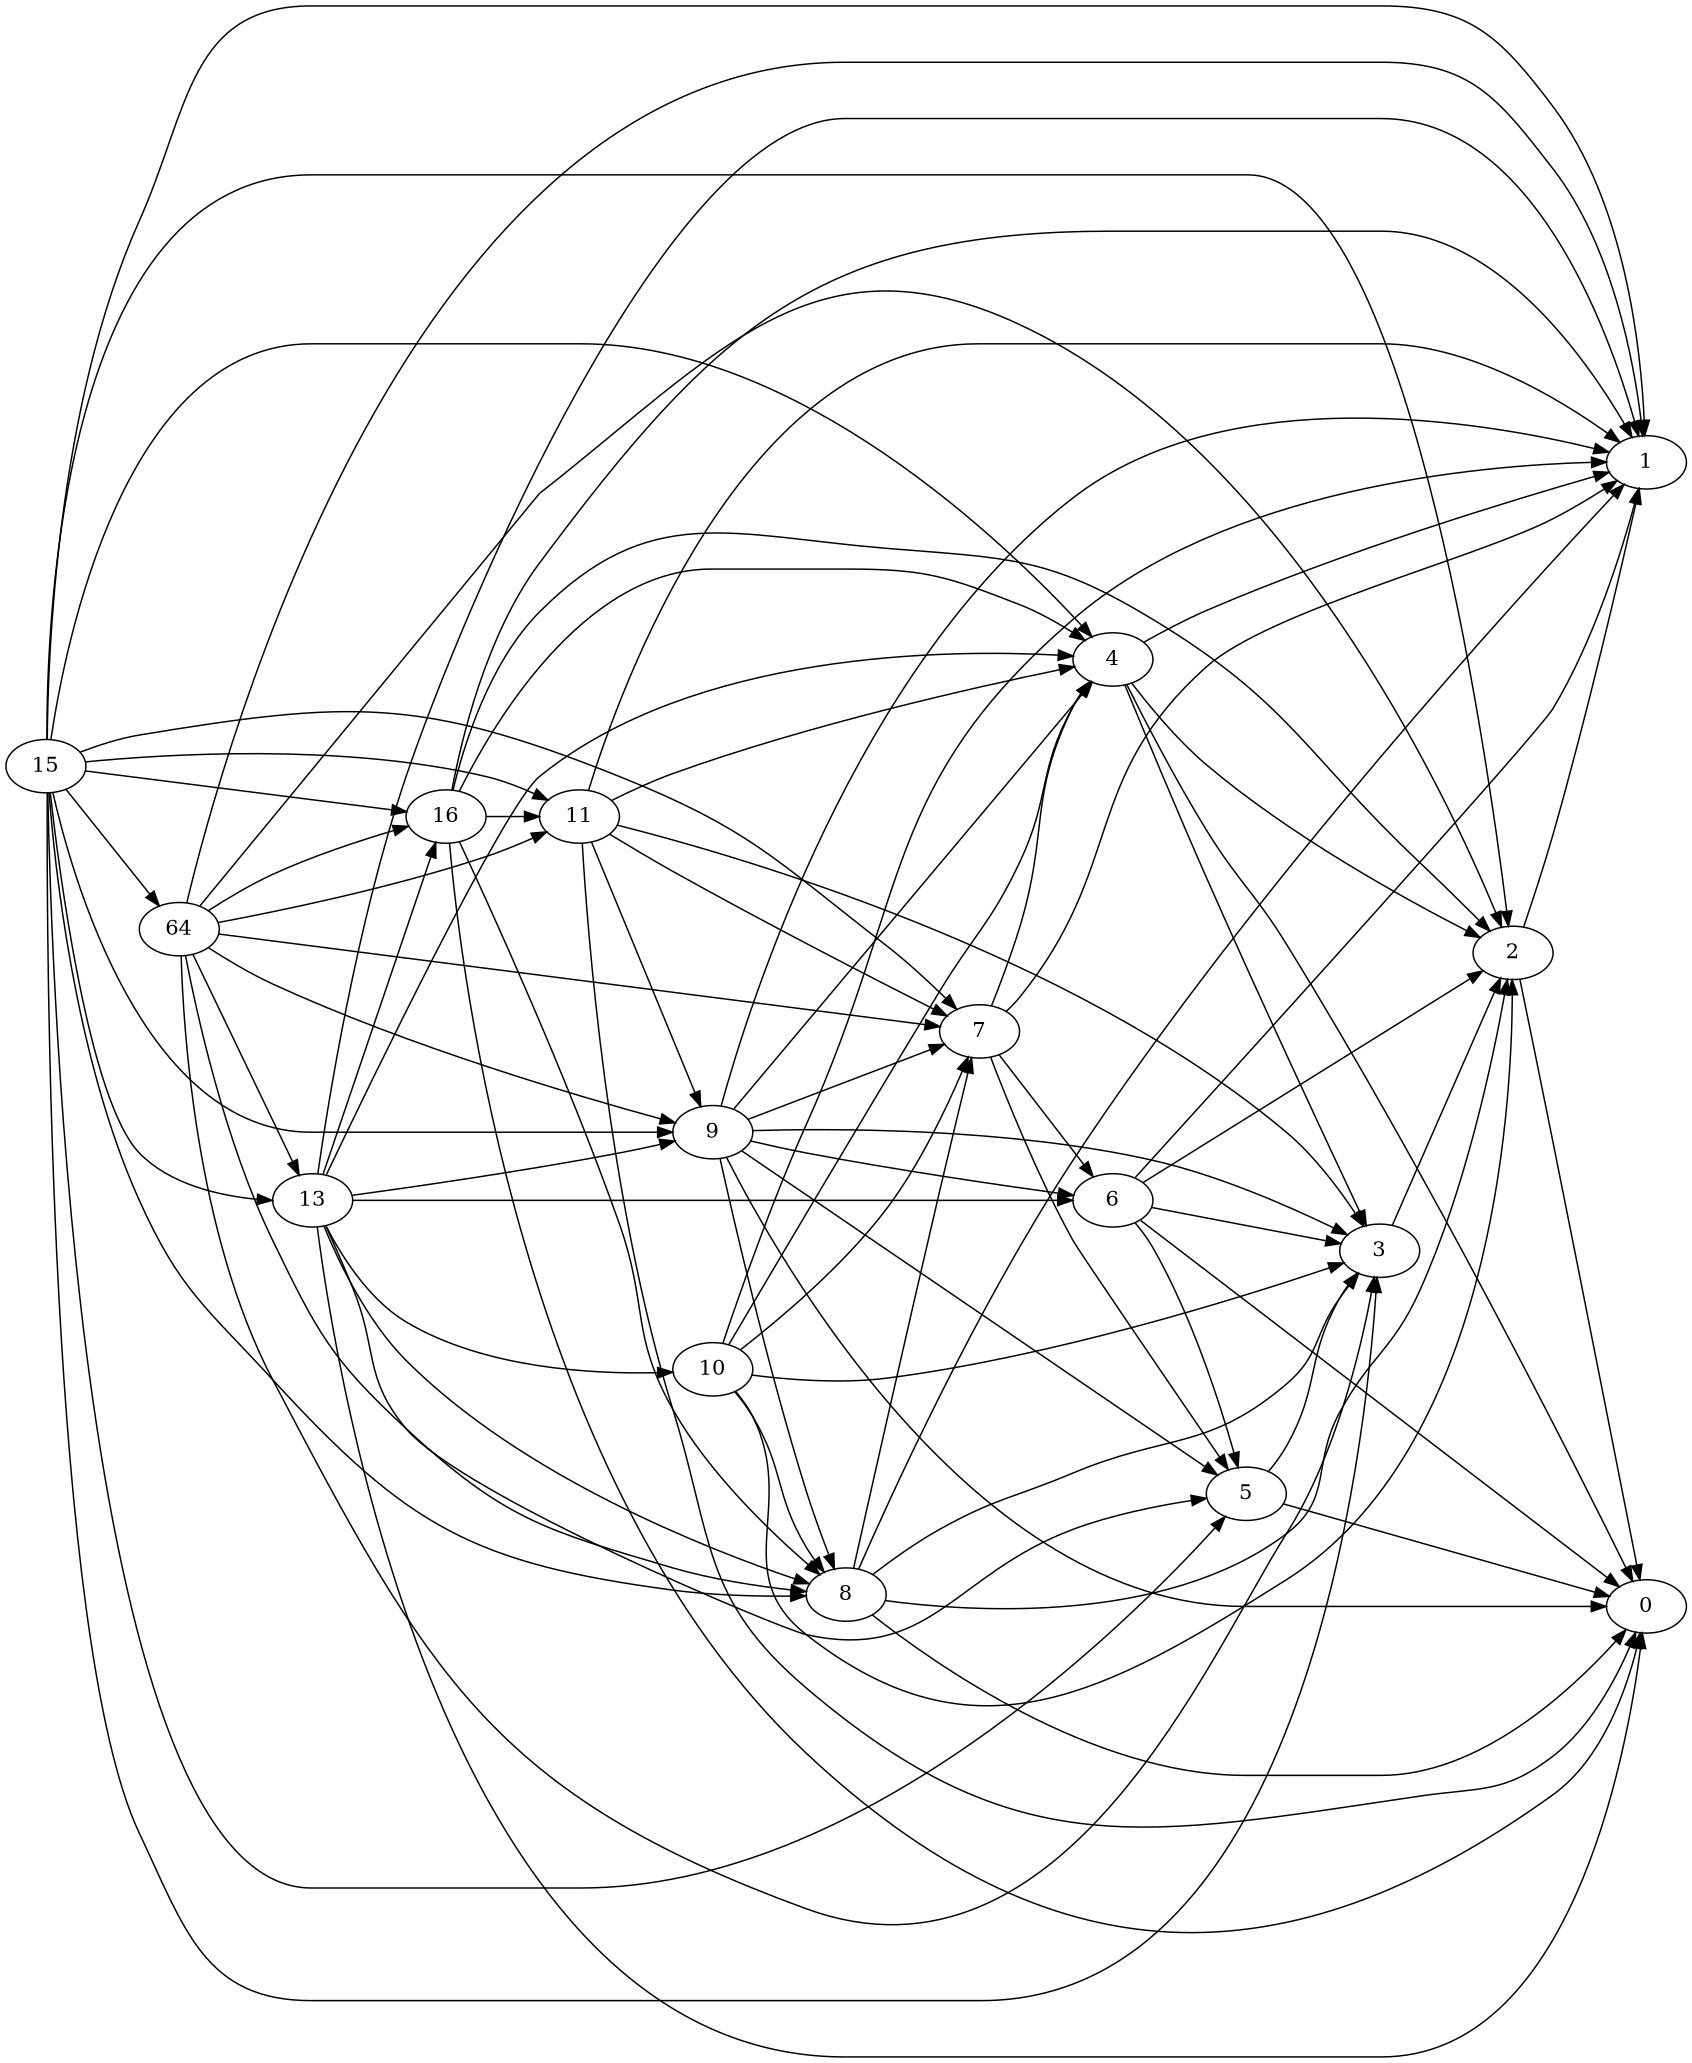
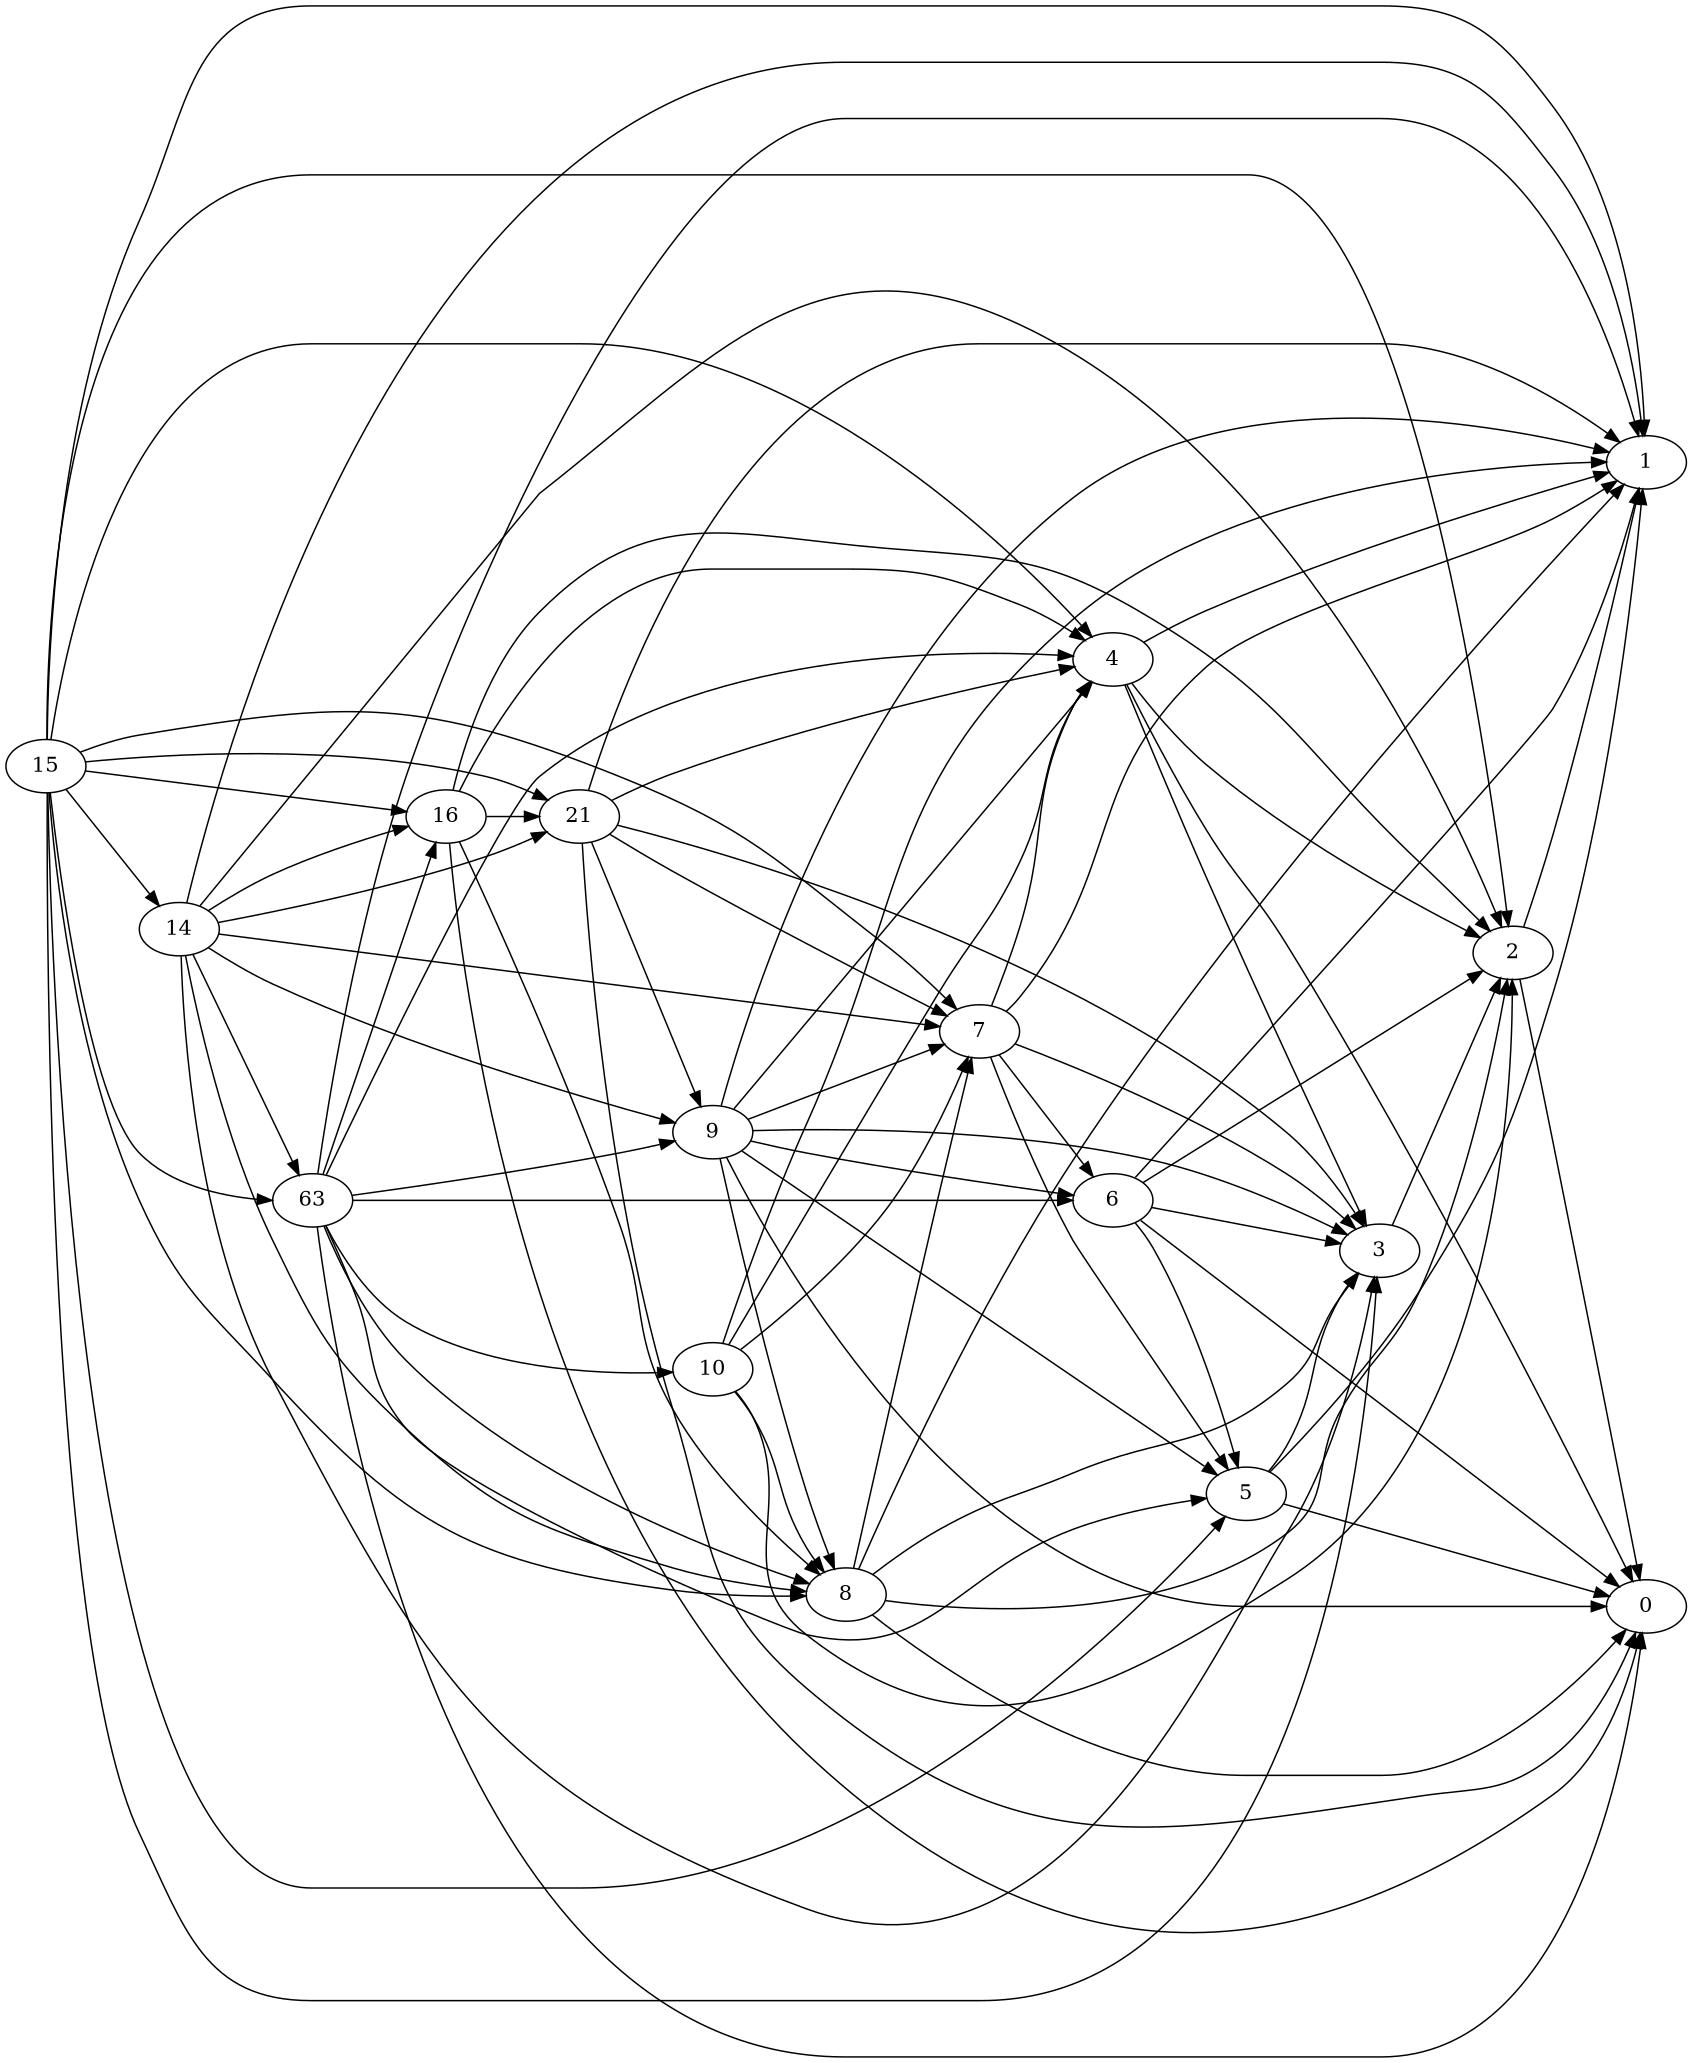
  digraph {
    "Duplicate states"=0
    GraphType=Random
    "Max states in OPEN"=0
    Modes="120000ms; topo-ordered tasks, ; Pruning: task equivalence, fixed order ready list, ; F-value: ; Optimisation: best schedule length (SL) optimisation on equal, "
    NumberOfTasks=16
    "Pruned using list schedule length"=225
    "States removed from OPEN"=0
    TargetSystem="Homogeneous-2"
    "Time to schedule (ms)"=138
    "Total idle time"=53
    "Total schedule length"=84
    "Total sequential time"=86
    "Total states created"=718
    rankdir=LR
    node ["Finish time"=55 Processor=0 Weight=3]
    edge [Weight=4]
    15 ["Finish time"=3 "Start time"=0]
-   14 ["Finish time"=10 "Start time"=3 Weight=7 label=64]
-   13 ["Finish time"=17 "Start time"=10 Weight=7]
+   14 ["Finish time"=10 "Start time"=3 Weight=7]
+   13 ["Finish time"=17 "Start time"=10 Weight=7 label=63]
    n4 ["Finish time"=27 "Start time"=17 Weight=10 label=16]
-   11 ["Finish time"=30 "Start time"=27]
+   11 ["Finish time"=30 "Start time"=27 label=21]
    9 ["Finish time"=39 "Start time"=36]
    8 ["Finish time"=41 "Start time"=39 Weight=2]
    7 ["Finish time"=43 "Start time"=41 Weight=2]
    4 [Processor=1 "Start time"=47 Weight=8]
    5 ["Start time"=53 Weight=2]
    3 ["Finish time"=71 "Start time"=61 Weight=10]
    2 ["Finish time"=74 "Start time"=71]
    1 ["Finish time"=84 "Start time"=76 Weight=8]
    10 ["Finish time"=36 "Start time"=30 Weight=6]
    6 ["Finish time"=53 "Start time"=43 Weight=10]
    0 ["Finish time"=76 "Start time"=74 Weight=2]
    15 -> 14 [Weight=9]
    15 -> 13 [Weight=11]
    15 -> n4 [Weight=15]
    15 -> 11 [Weight=6]
-   15 -> 9 [Weight=15]
    15 -> 8 [Weight=17]
    15 -> 7 [Weight=11]
    15 -> 4
    15 -> 5 [Weight=7]
    15 -> 3 [Weight=6]
    15 -> 2
    15 -> 1 [Weight=17]
    14 -> 13
    14 -> n4 [Weight=6]
    14 -> 11
    14 -> 9 [Weight=17]
    14 -> 8 [Weight=9]
    14 -> 7 [Weight=9]
    14 -> 3 [Weight=15]
    14 -> 2 [Weight=13]
    14 -> 1 [Weight=15]
    13 -> n4 [Weight=11]
    13 -> 9 [Weight=19]
    13 -> 8 [Weight=6]
    13 -> 4 [Weight=19]
    13 -> 5 [Weight=13]
    13 -> 1 [Weight=9]
    13 -> 10 [Weight=9]
    13 -> 6 [Weight=19]
    13 -> 0 [Weight=19]
    n4 -> 11 [Weight=7]
    n4 -> 8 [Weight=11]
    n4 -> 4
    n4 -> 2 [Weight=9]
    n4 -> 0 [Weight=15]
    11 -> 9 [Weight=17]
    11 -> 7 [Weight=7]
    11 -> 4 [Weight=17]
    11 -> 3 [Weight=11]
    11 -> 1 [Weight=17]
    11 -> 0
    9 -> 8 [Weight=9]
    9 -> 7
    9 -> 4
    9 -> 5 [Weight=13]
    9 -> 3 [Weight=17]
    9 -> 1 [Weight=19]
    9 -> 6 [Weight=6]
    9 -> 0
    8 -> 7 [Weight=17]
    8 -> 3 [Weight=11]
    8 -> 2 [Weight=13]
    8 -> 1 [Weight=7]
    8 -> 0 [Weight=11]
    7 -> 4
    7 -> 5 [Weight=11]
-   10 -> 3 [Weight=7]
+   7 -> 3 [Weight=7]
    7 -> 1
    7 -> 6 [Weight=19]
    4 -> 3 [Weight=6]
    4 -> 2 [Weight=11]
    4 -> 1
    4 -> 0 [Weight=7]
    5 -> 3 [Weight=9]
-   n4 -> 1 [Weight=17]
+   5 -> 1 [Weight=17]
    5 -> 0 [Weight=15]
    3 -> 2 [Weight=11]
    2 -> 1 [Weight=17]
    2 -> 0 [Weight=9]
    10 -> 8 [Weight=9]
    10 -> 7 [Weight=19]
    10 -> 4 [Weight=11]
    10 -> 2 [Weight=7]
    10 -> 1 [Weight=19]
    6 -> 5 [Weight=15]
    6 -> 3
    6 -> 2 [Weight=11]
    6 -> 1 [Weight=6]
    6 -> 0 [Weight=15]
  }
